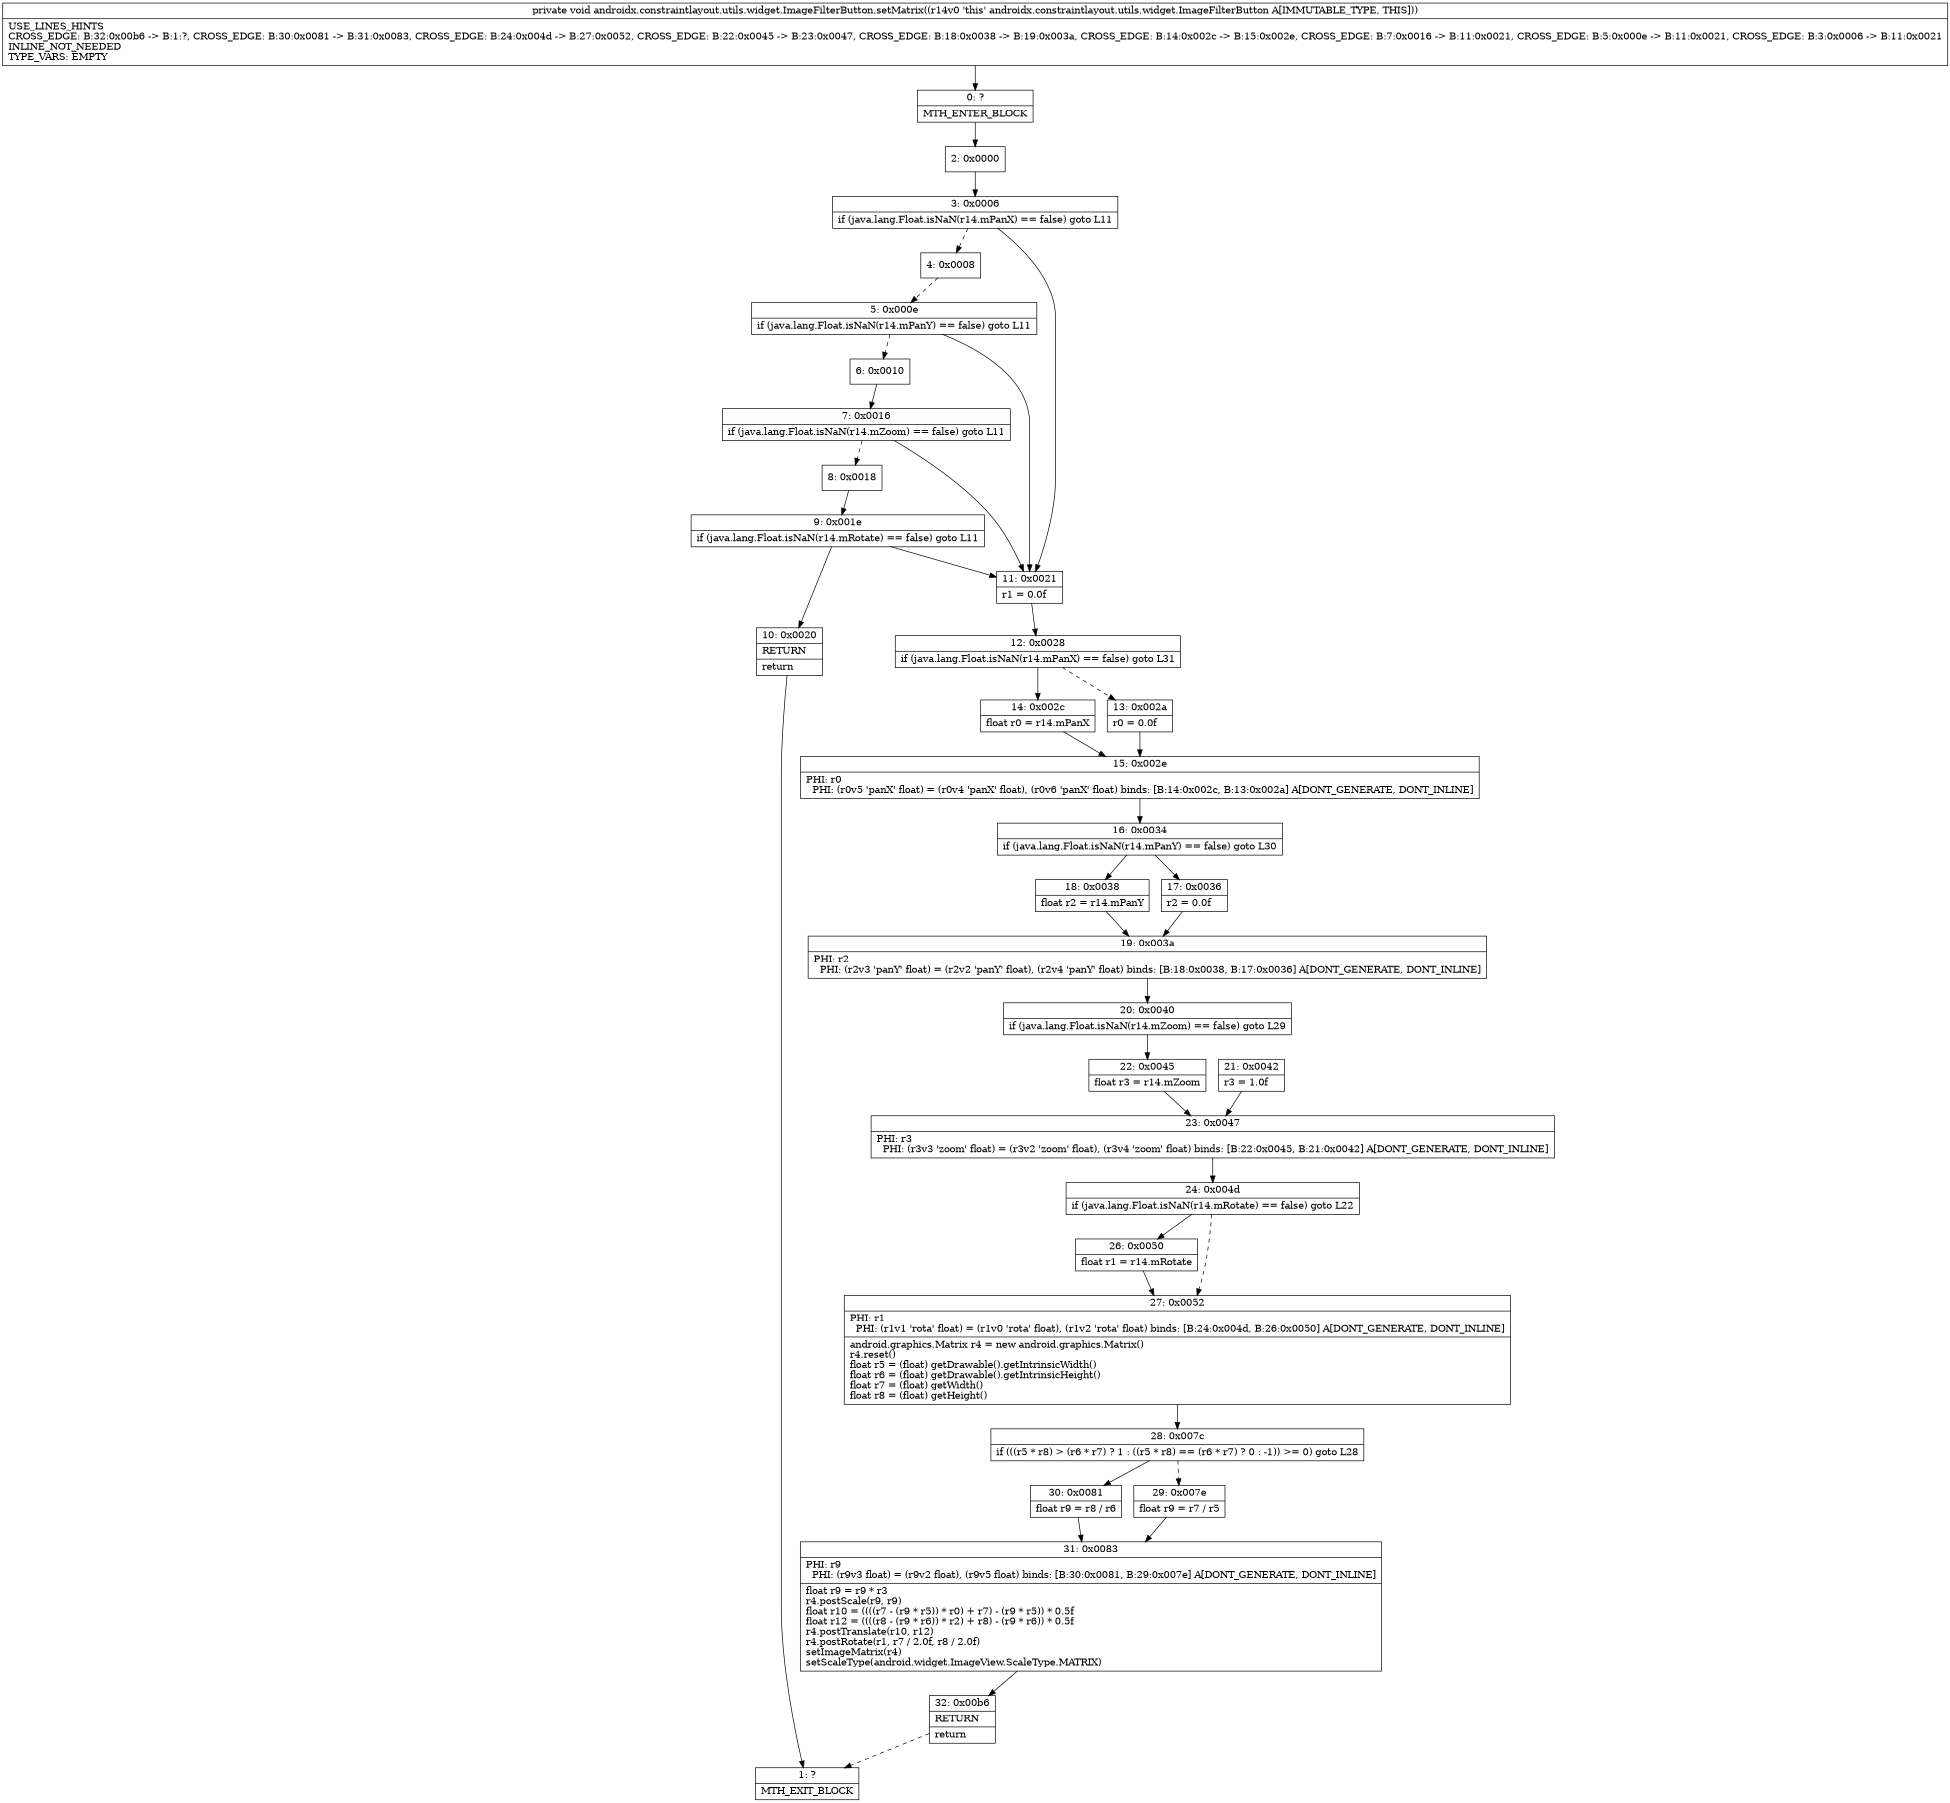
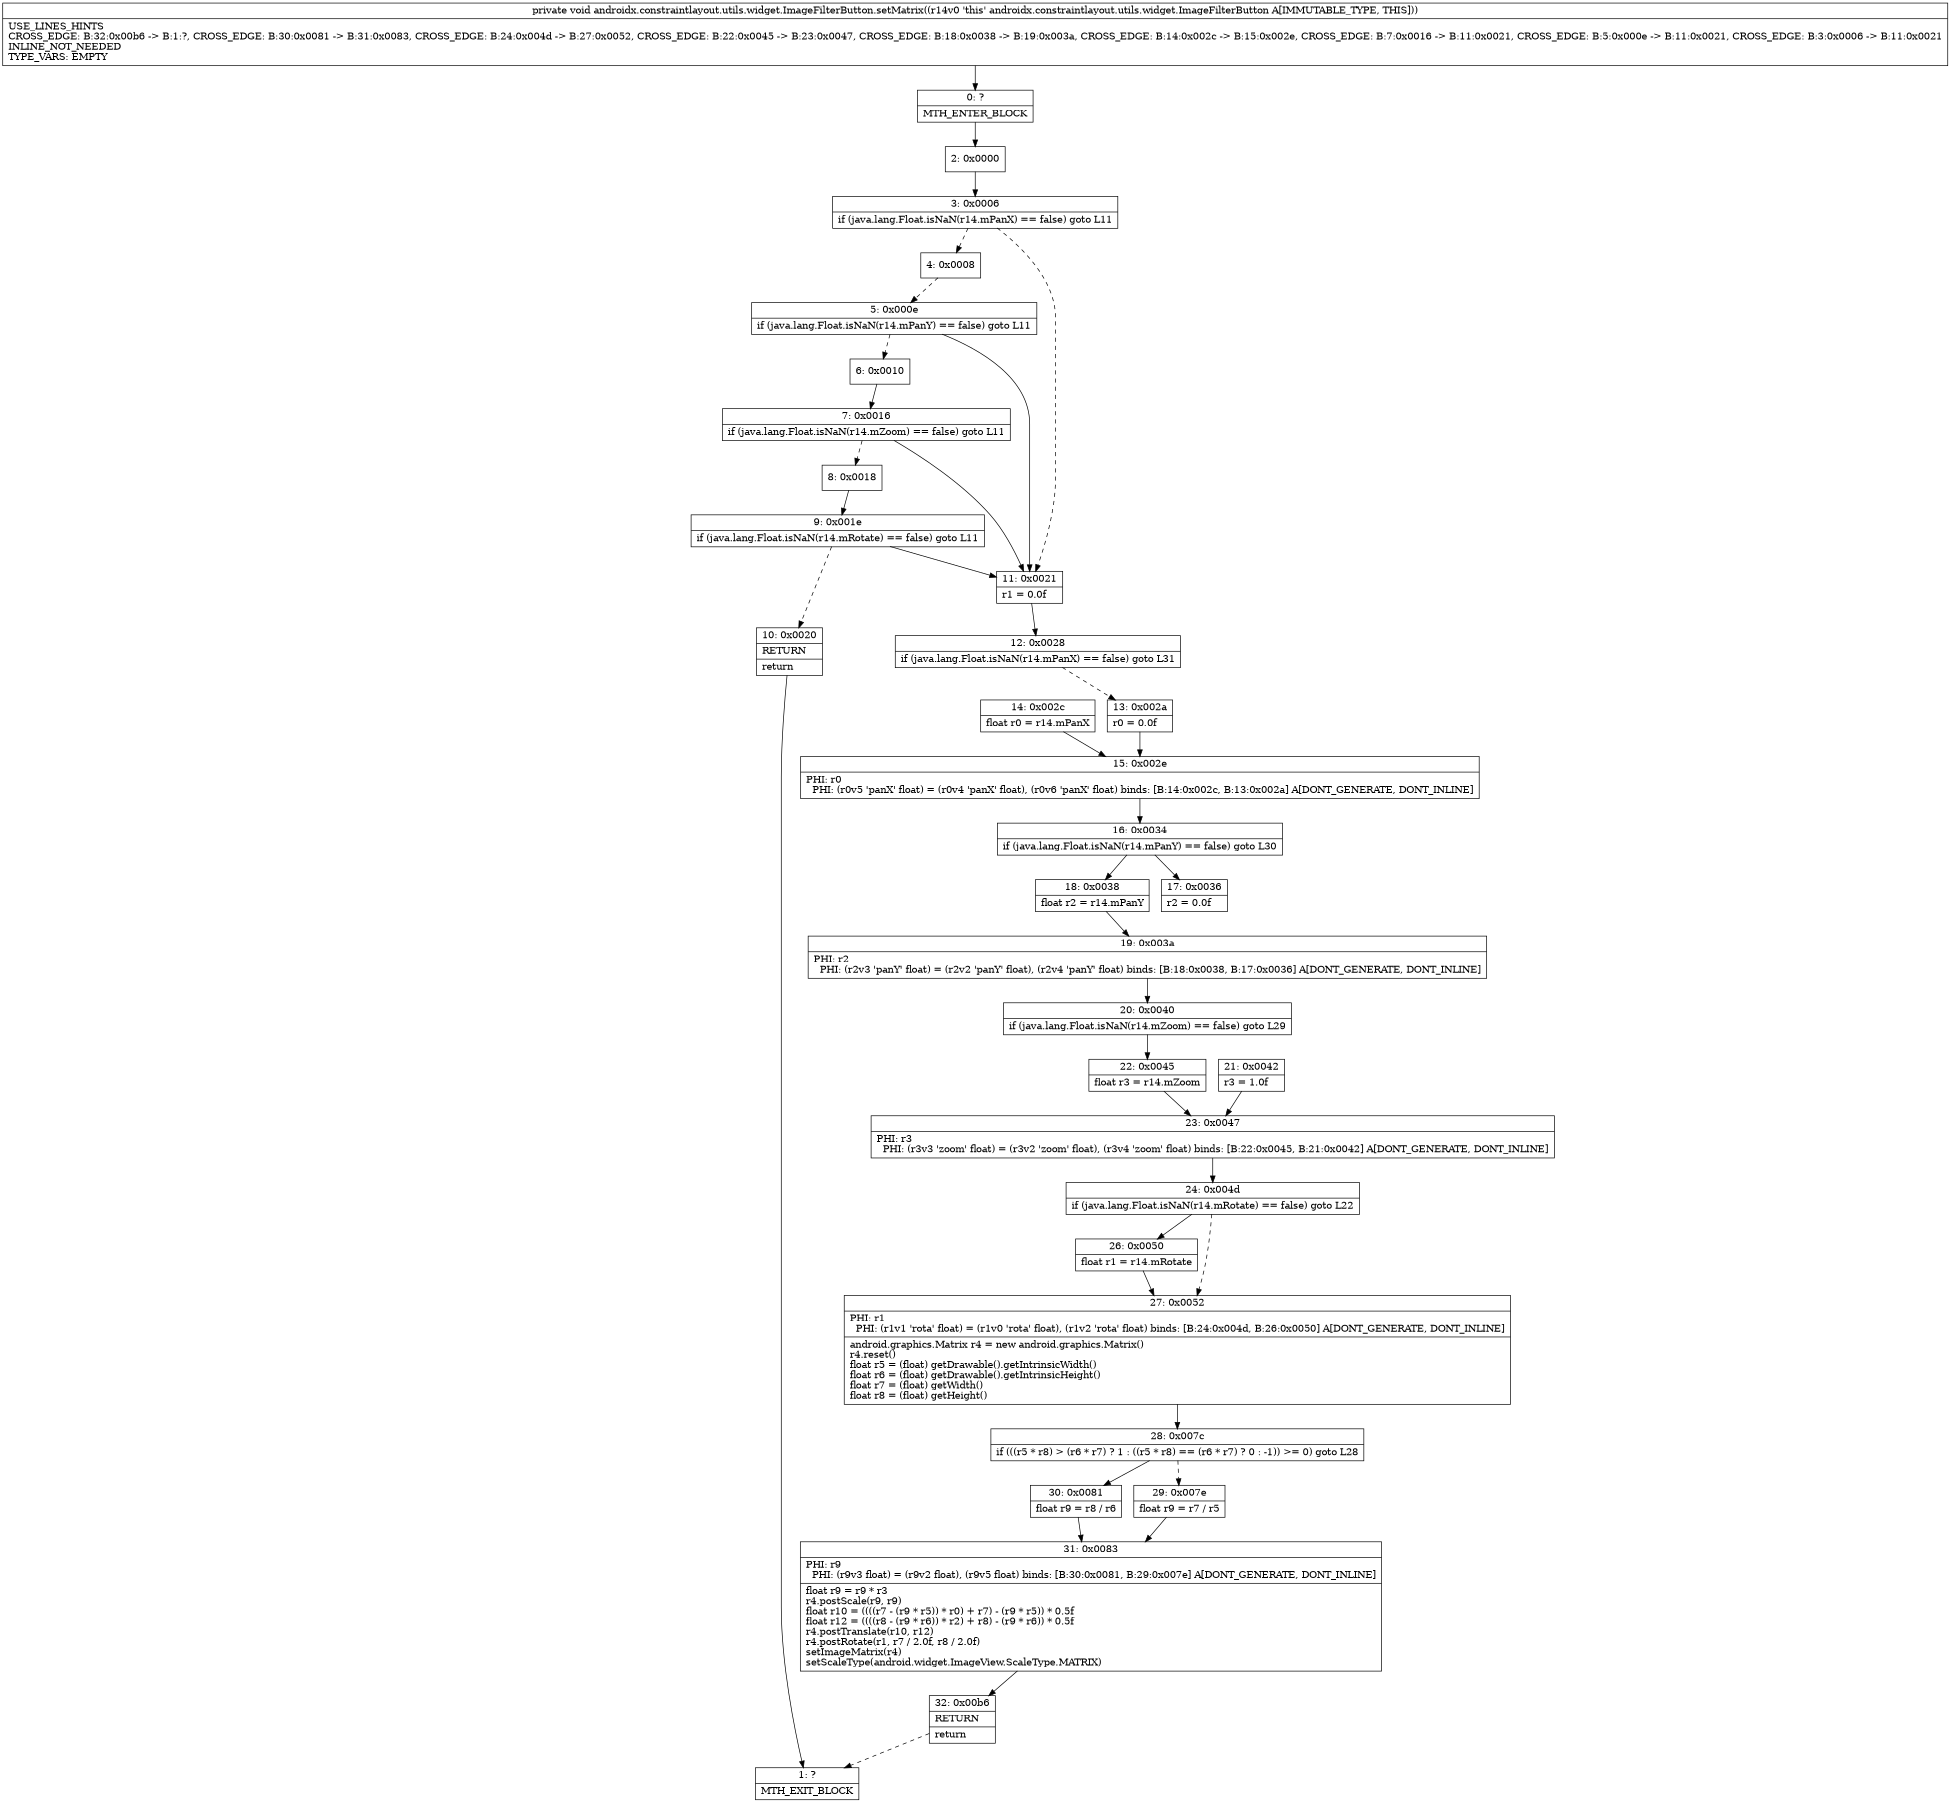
  digraph {
    node [shape=record]
    n1 [label="{0\:\ ?|MTH_ENTER_BLOCK\l}"]
    n2 [label="{2\:\ 0x0000}"]
    n3 [label="{3\:\ 0x0006|if (java.lang.Float.isNaN(r14.mPanX) == false) goto L11\l}"]
    n4 [label="{4\:\ 0x0008}"]
    n5 [label="{11\:\ 0x0021|r1 = 0.0f\l}"]
    n6 [label="{5\:\ 0x000e|if (java.lang.Float.isNaN(r14.mPanY) == false) goto L11\l}"]
    n7 [label="{12\:\ 0x0028|if (java.lang.Float.isNaN(r14.mPanX) == false) goto L31\l}"]
    n8 [label="{6\:\ 0x0010}"]
    n9 [label="{7\:\ 0x0016|if (java.lang.Float.isNaN(r14.mZoom) == false) goto L11\l}"]
    n10 [label="{8\:\ 0x0018}"]
    n11 [label="{9\:\ 0x001e|if (java.lang.Float.isNaN(r14.mRotate) == false) goto L11\l}"]
    n12 [label="{10\:\ 0x0020|RETURN\l|return\l}"]
    n13 [label="{1\:\ ?|MTH_EXIT_BLOCK\l}"]
    n14 [label="{13\:\ 0x002a|r0 = 0.0f\l}"]
    n15 [label="{14\:\ 0x002c|float r0 = r14.mPanX\l}"]
    n16 [label="{15\:\ 0x002e|PHI: r0 \l  PHI: (r0v5 'panX' float) = (r0v4 'panX' float), (r0v6 'panX' float) binds: [B:14:0x002c, B:13:0x002a] A[DONT_GENERATE, DONT_INLINE]\l}"]
    n17 [label="{16\:\ 0x0034|if (java.lang.Float.isNaN(r14.mPanY) == false) goto L30\l}"]
    n18 [label="{17\:\ 0x0036|r2 = 0.0f\l}"]
    n19 [label="{18\:\ 0x0038|float r2 = r14.mPanY\l}"]
    n20 [label="{19\:\ 0x003a|PHI: r2 \l  PHI: (r2v3 'panY' float) = (r2v2 'panY' float), (r2v4 'panY' float) binds: [B:18:0x0038, B:17:0x0036] A[DONT_GENERATE, DONT_INLINE]\l}"]
    n21 [label="{20\:\ 0x0040|if (java.lang.Float.isNaN(r14.mZoom) == false) goto L29\l}"]
    n22 [label="{22\:\ 0x0045|float r3 = r14.mZoom\l}"]
    n23 [label="{21\:\ 0x0042|r3 = 1.0f\l}"]
    n24 [label="{23\:\ 0x0047|PHI: r3 \l  PHI: (r3v3 'zoom' float) = (r3v2 'zoom' float), (r3v4 'zoom' float) binds: [B:22:0x0045, B:21:0x0042] A[DONT_GENERATE, DONT_INLINE]\l}"]
    n25 [label="{24\:\ 0x004d|if (java.lang.Float.isNaN(r14.mRotate) == false) goto L22\l}"]
    n26 [label="{26\:\ 0x0050|float r1 = r14.mRotate\l}"]
    n27 [label="{27\:\ 0x0052|PHI: r1 \l  PHI: (r1v1 'rota' float) = (r1v0 'rota' float), (r1v2 'rota' float) binds: [B:24:0x004d, B:26:0x0050] A[DONT_GENERATE, DONT_INLINE]\l|android.graphics.Matrix r4 = new android.graphics.Matrix()\lr4.reset()\lfloat r5 = (float) getDrawable().getIntrinsicWidth()\lfloat r6 = (float) getDrawable().getIntrinsicHeight()\lfloat r7 = (float) getWidth()\lfloat r8 = (float) getHeight()\l}"]
    n28 [label="{28\:\ 0x007c|if (((r5 * r8) \> (r6 * r7) ? 1 : ((r5 * r8) == (r6 * r7) ? 0 : \-1)) \>= 0) goto L28\l}"]
    n29 [label="{29\:\ 0x007e|float r9 = r7 \/ r5\l}"]
    n30 [label="{30\:\ 0x0081|float r9 = r8 \/ r6\l}"]
    n31 [label="{31\:\ 0x0083|PHI: r9 \l  PHI: (r9v3 float) = (r9v2 float), (r9v5 float) binds: [B:30:0x0081, B:29:0x007e] A[DONT_GENERATE, DONT_INLINE]\l|float r9 = r9 * r3\lr4.postScale(r9, r9)\lfloat r10 = ((((r7 \- (r9 * r5)) * r0) + r7) \- (r9 * r5)) * 0.5f\lfloat r12 = ((((r8 \- (r9 * r6)) * r2) + r8) \- (r9 * r6)) * 0.5f\lr4.postTranslate(r10, r12)\lr4.postRotate(r1, r7 \/ 2.0f, r8 \/ 2.0f)\lsetImageMatrix(r4)\lsetScaleType(android.widget.ImageView.ScaleType.MATRIX)\l}"]
    n32 [label="{32\:\ 0x00b6|RETURN\l|return\l}"]
    n33 [label="{private void androidx.constraintlayout.utils.widget.ImageFilterButton.setMatrix((r14v0 'this' androidx.constraintlayout.utils.widget.ImageFilterButton A[IMMUTABLE_TYPE, THIS]))  | USE_LINES_HINTS\lCROSS_EDGE: B:32:0x00b6 \-\> B:1:?, CROSS_EDGE: B:30:0x0081 \-\> B:31:0x0083, CROSS_EDGE: B:24:0x004d \-\> B:27:0x0052, CROSS_EDGE: B:22:0x0045 \-\> B:23:0x0047, CROSS_EDGE: B:18:0x0038 \-\> B:19:0x003a, CROSS_EDGE: B:14:0x002c \-\> B:15:0x002e, CROSS_EDGE: B:7:0x0016 \-\> B:11:0x0021, CROSS_EDGE: B:5:0x000e \-\> B:11:0x0021, CROSS_EDGE: B:3:0x0006 \-\> B:11:0x0021\lINLINE_NOT_NEEDED\lTYPE_VARS: EMPTY\l}"]
    n1 -> n2
    n2 -> n3
    n3 -> n4 [style=dashed]
-   n3 -> n5
+   n3 -> n5 [style=dashed]
    n4 -> n6 [style=dashed]
    n5 -> n7
    n6 -> n5
    n6 -> n8 [style=dashed]
    n7 -> n14 [style=dashed]
-   n7 -> n15
    n8 -> n9
    n9 -> n5
    n9 -> n10 [style=dashed]
    n10 -> n11
    n11 -> n5
-   n11 -> n12 [style=solid]
+   n11 -> n12 [style=dashed]
    n12 -> n13
    n14 -> n16
    n15 -> n16
    n16 -> n17
    n17 -> n18 [style=solid]
    n17 -> n19
-   n18 -> n20
    n19 -> n20
    n20 -> n21
    n21 -> n22
    n22 -> n24
    n23 -> n24
    n24 -> n25
    n25 -> n26
    n25 -> n27 [style=dashed]
    n26 -> n27
    n27 -> n28
    n28 -> n29 [style=dashed]
    n28 -> n30
    n29 -> n31
    n30 -> n31
    n31 -> n32
    n32 -> n13 [style=dashed]
    n33 -> n1
  }
